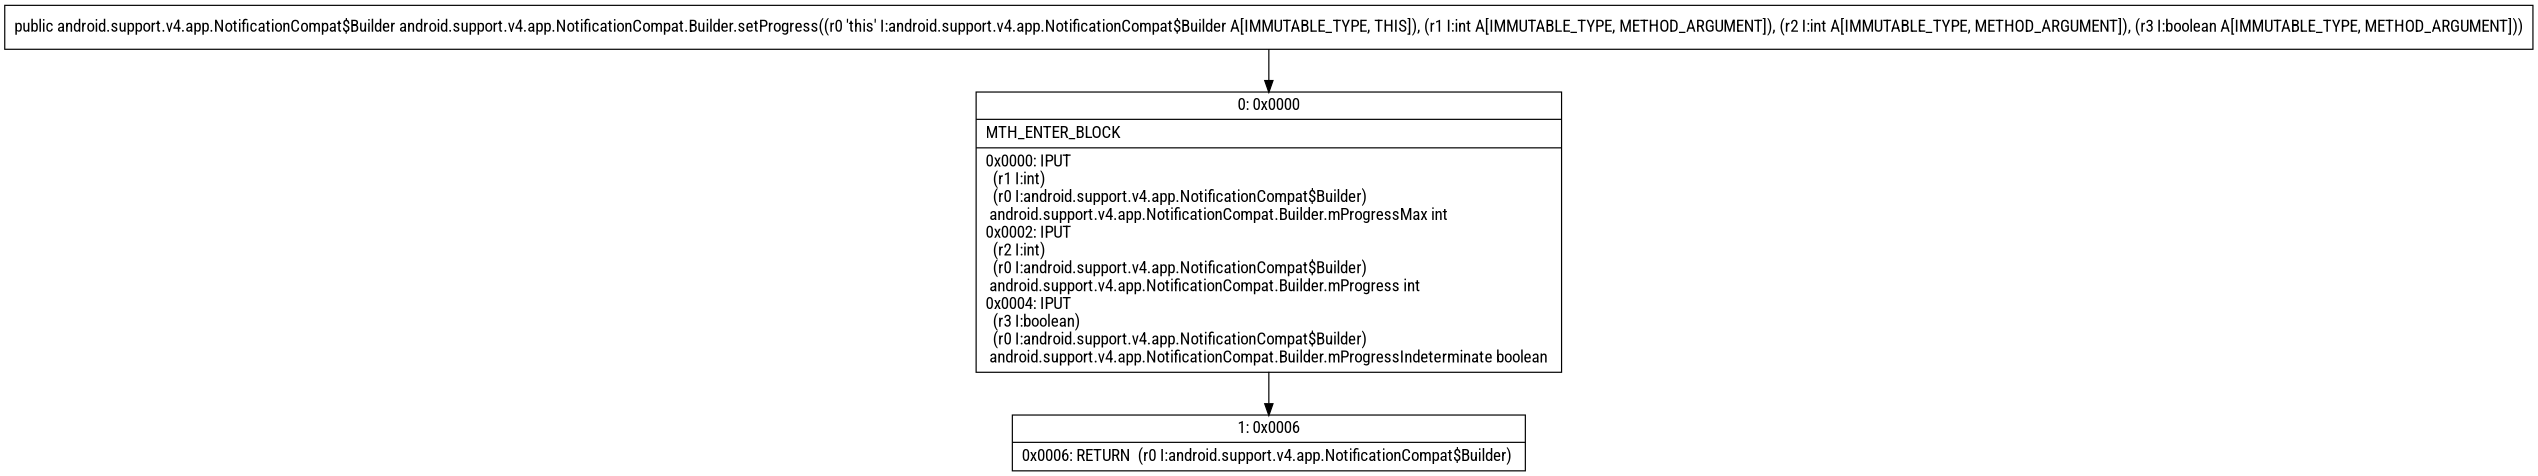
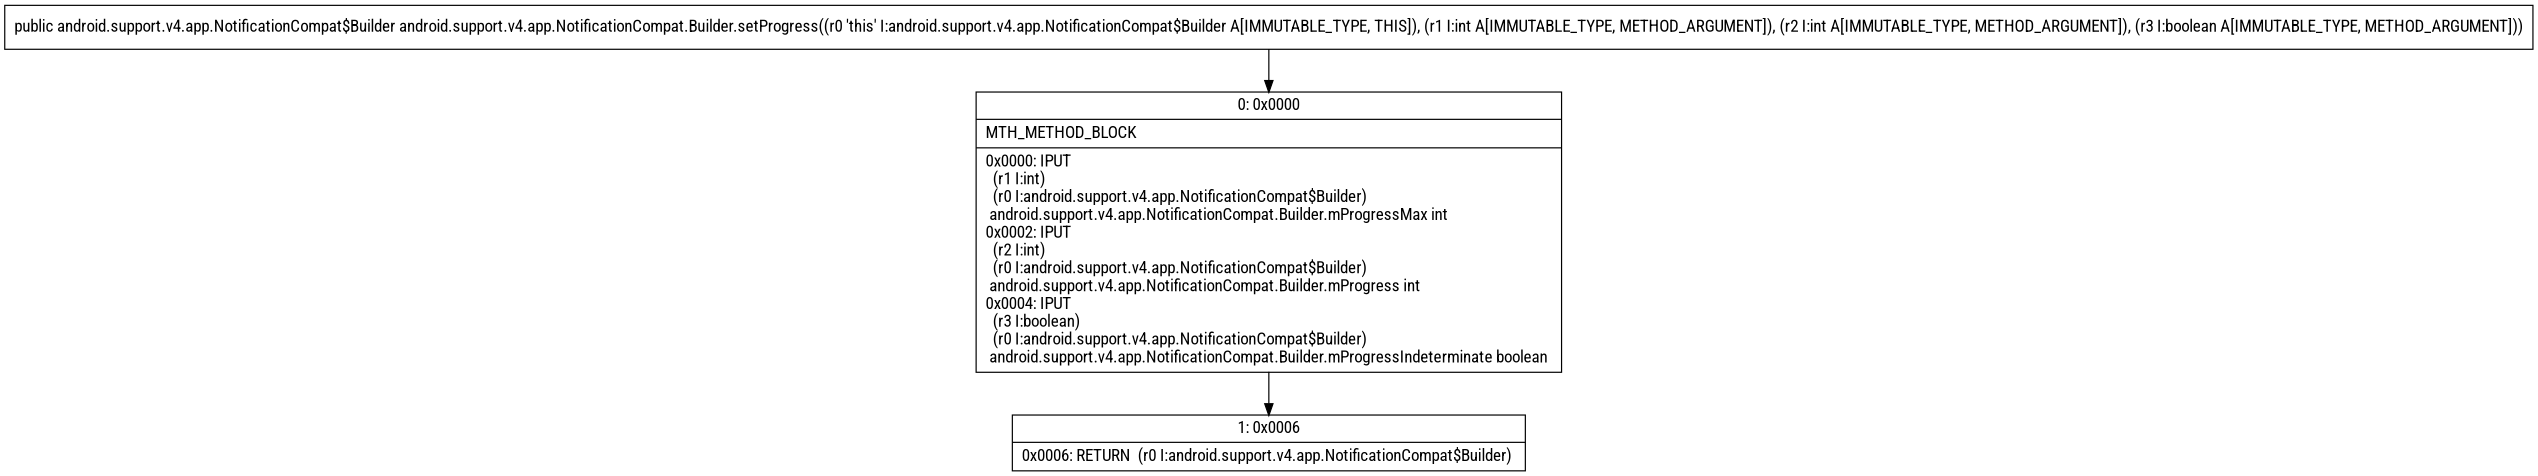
  digraph {
    fontname="Roboto Condensed"
    node [shape=record fontname="Roboto Condensed"]
    edge [fontname="Roboto Condensed"]
-   n1 [label="{0\:\ 0x0000|MTH_ENTER_BLOCK\l|0x0000: IPUT  \l  (r1 I:int)\l  (r0 I:android.support.v4.app.NotificationCompat$Builder)\l android.support.v4.app.NotificationCompat.Builder.mProgressMax int \l0x0002: IPUT  \l  (r2 I:int)\l  (r0 I:android.support.v4.app.NotificationCompat$Builder)\l android.support.v4.app.NotificationCompat.Builder.mProgress int \l0x0004: IPUT  \l  (r3 I:boolean)\l  (r0 I:android.support.v4.app.NotificationCompat$Builder)\l android.support.v4.app.NotificationCompat.Builder.mProgressIndeterminate boolean \l}"]
+   n1 [label="{0\:\ 0x0000|MTH_METHOD_BLOCK\l|0x0000: IPUT  \l  (r1 I:int)\l  (r0 I:android.support.v4.app.NotificationCompat$Builder)\l android.support.v4.app.NotificationCompat.Builder.mProgressMax int \l0x0002: IPUT  \l  (r2 I:int)\l  (r0 I:android.support.v4.app.NotificationCompat$Builder)\l android.support.v4.app.NotificationCompat.Builder.mProgress int \l0x0004: IPUT  \l  (r3 I:boolean)\l  (r0 I:android.support.v4.app.NotificationCompat$Builder)\l android.support.v4.app.NotificationCompat.Builder.mProgressIndeterminate boolean \l}"]
    n2 [label="{1\:\ 0x0006|0x0006: RETURN  (r0 I:android.support.v4.app.NotificationCompat$Builder) \l}"]
    n3 [label="{public android.support.v4.app.NotificationCompat$Builder android.support.v4.app.NotificationCompat.Builder.setProgress((r0 'this' I:android.support.v4.app.NotificationCompat$Builder A[IMMUTABLE_TYPE, THIS]), (r1 I:int A[IMMUTABLE_TYPE, METHOD_ARGUMENT]), (r2 I:int A[IMMUTABLE_TYPE, METHOD_ARGUMENT]), (r3 I:boolean A[IMMUTABLE_TYPE, METHOD_ARGUMENT])) }"]
    n1 -> n2
    n3 -> n1
  }
